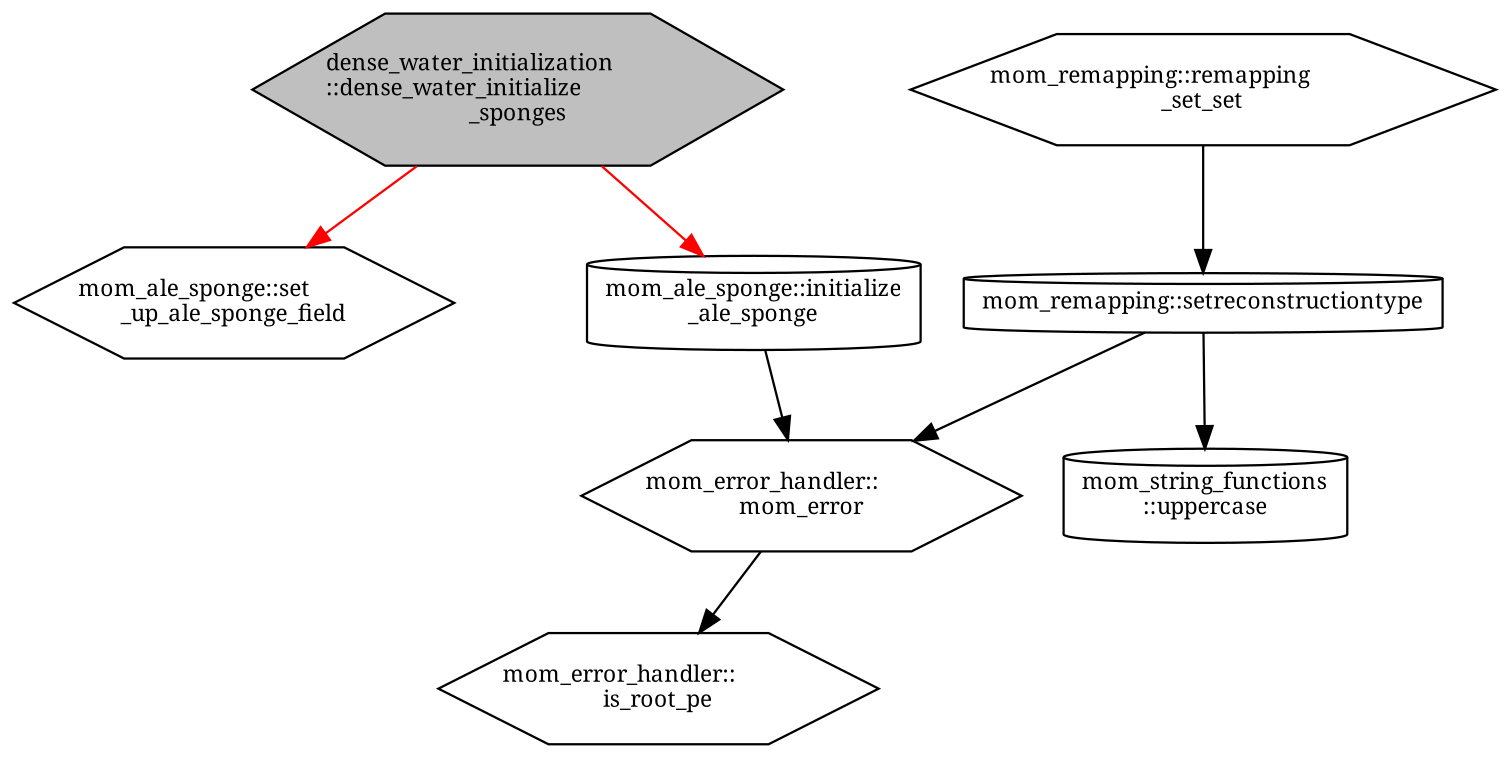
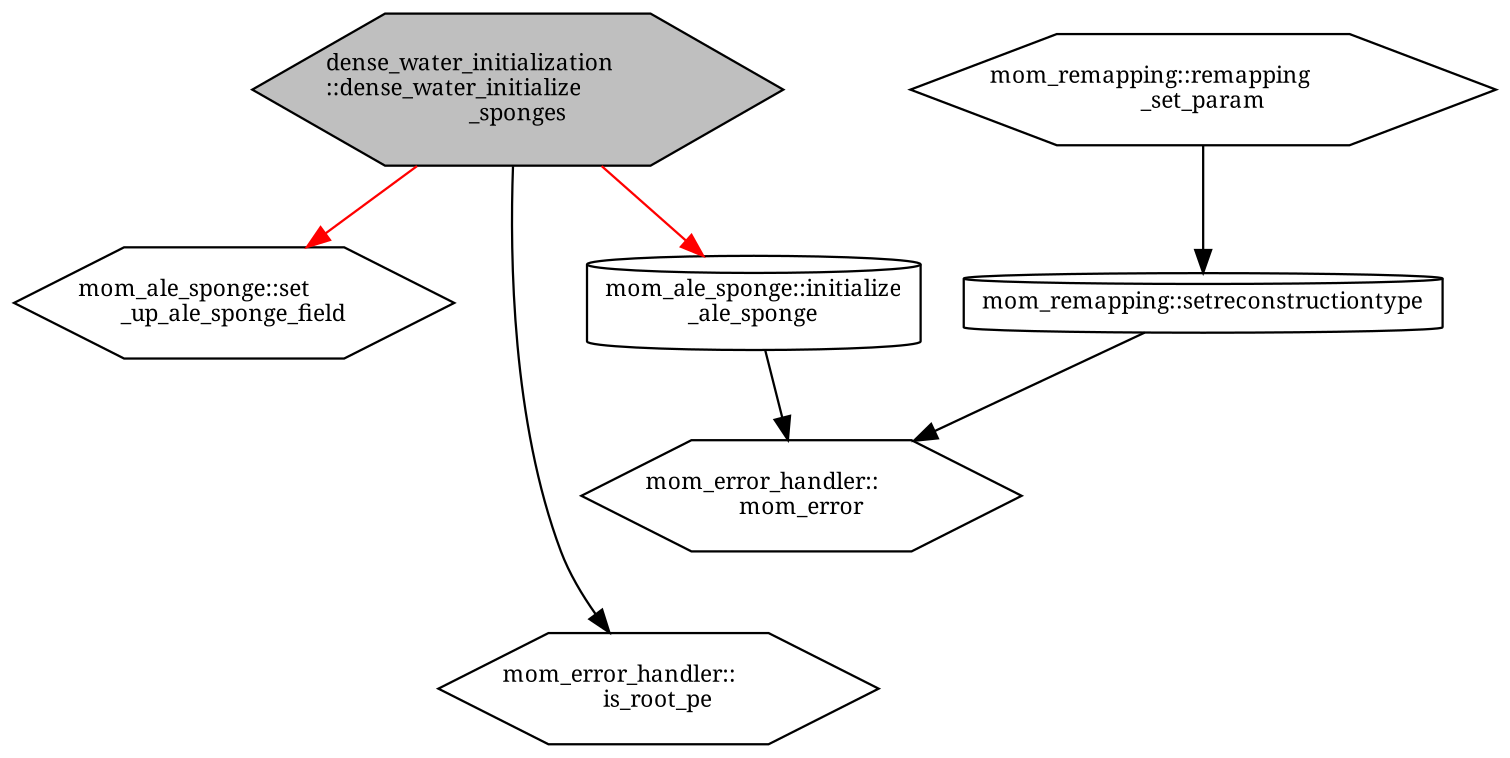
  digraph {
    fontname="Noto Serif"
    rankdir=TB
    node [color=black fillcolor=white fontname="Noto Serif" fontsize=10 shape=hexagon style=filled]
    edge [color=black fontname="Noto Serif" fontsize=10 labelfontname=Helvetica labelfontsize=10 style=solid]
    n1 [fillcolor=grey75 fontcolor=black height=0.2 label="dense_water_initialization\l::dense_water_initialize\l_sponges" width=0.4]
    n2 [height=0.2 label="mom_ale_sponge::initialize\l_ale_sponge" shape=cylinder width=0.4]
    n3 [height=0.2 label="mom_ale_sponge::set\l_up_ale_sponge_field" width=0.4]
    n4 [height=0.2 label="mom_error_handler::\lmom_error" width=0.4]
    n5 [height=0.2 label="mom_error_handler::\lis_root_pe" width=0.4]
-   n6 [height=0.2 label="mom_remapping::remapping\l_set_set" width=0.4]
+   n6 [height=0.2 label="mom_remapping::remapping\l_set_param" width=0.4]
    n7 [height=0.2 label="mom_remapping::setreconstructiontype" shape=cylinder width=0.4]
-   n8 [height=0.2 label="mom_string_functions\l::uppercase" shape=cylinder width=0.4]
    n1 -> n2 [color=red]
    n1 -> n3 [color=red]
    n2 -> n4
-   n4 -> n5
+   n1 -> n5
    n6 -> n7
    n7 -> n4
-   n7 -> n8
  }
